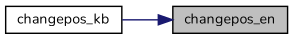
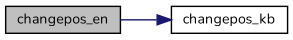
  digraph {
    rankdir=RL
    fontname=Nunito
    node [color=black fontname=Nunito fontsize=10 shape=record style=filled]
    n1 [fillcolor=grey75 fontcolor=black height=0.2 label=changepos_en width=0.4]
    n2 [fillcolor=white height=0.2 label=changepos_kb width=0.4]
-   n1 -> n2 [color=midnightblue dir=back fontname=Nunito fontsize=10 labelfontname=Helvetica labelfontsize=10 style=solid]
+   n2 -> n1 [color=midnightblue dir=back fontname=Nunito fontsize=10 labelfontname=Helvetica labelfontsize=10 style=solid]
  }
